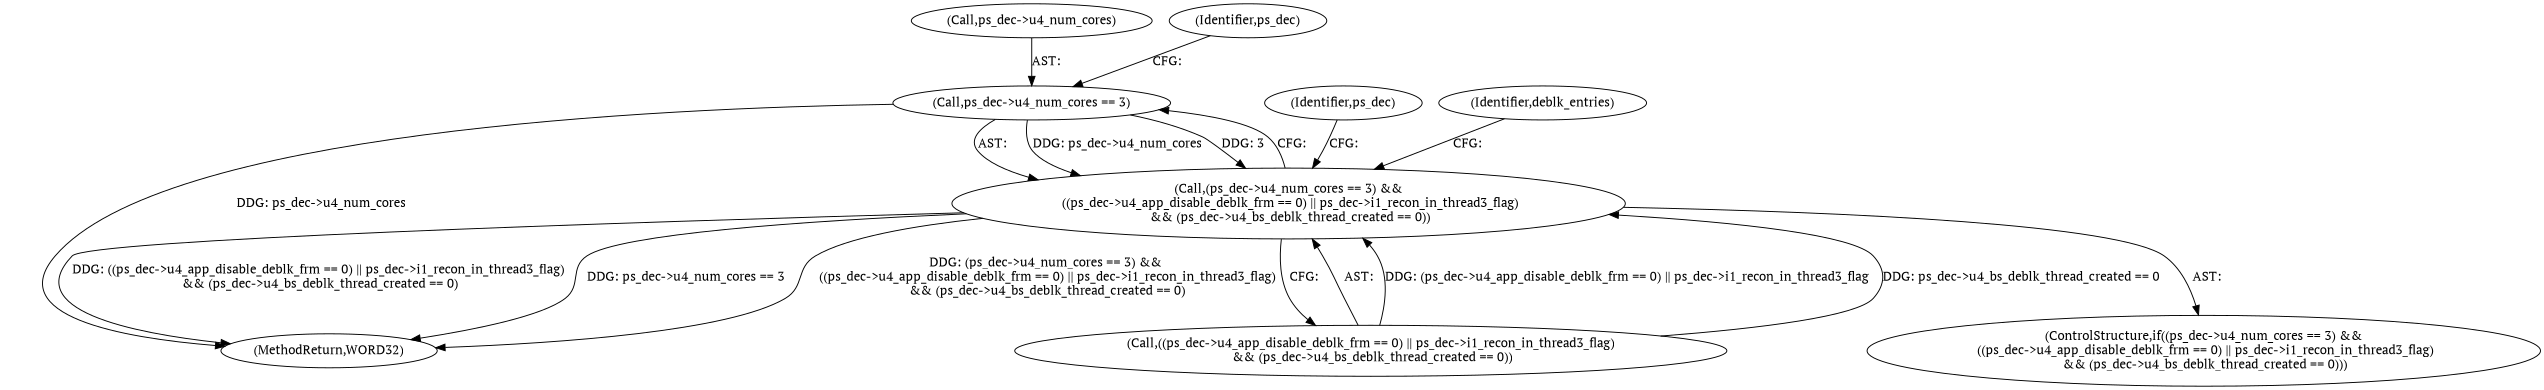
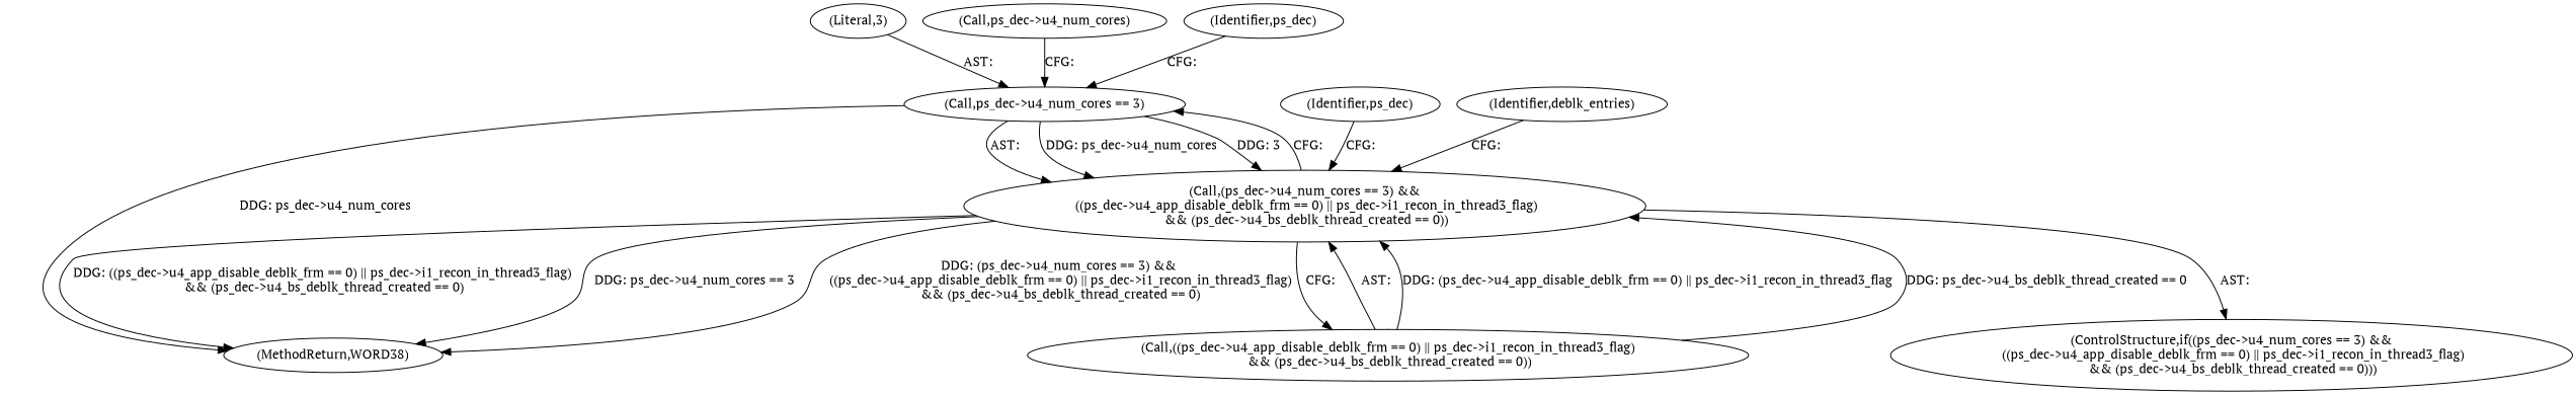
  digraph {
    fontname="PT Serif"
    node [fontname="PT Serif"]
    edge [fontname="PT Serif"]
    n1 [label="(Call,ps_dec->u4_num_cores == 3)"]
    n2 [label="(Call,(ps_dec->u4_num_cores == 3) &&\n ((ps_dec->u4_app_disable_deblk_frm == 0) || ps_dec->i1_recon_in_thread3_flag)\n && (ps_dec->u4_bs_deblk_thread_created == 0))"]
-   n3 [label="(MethodReturn,WORD32)"]
+   n3 [label="(MethodReturn,WORD38)"]
    n4 [label="(Call,((ps_dec->u4_app_disable_deblk_frm == 0) || ps_dec->i1_recon_in_thread3_flag)\n && (ps_dec->u4_bs_deblk_thread_created == 0))"]
    n5 [label="(ControlStructure,if((ps_dec->u4_num_cores == 3) &&\n ((ps_dec->u4_app_disable_deblk_frm == 0) || ps_dec->i1_recon_in_thread3_flag)\n && (ps_dec->u4_bs_deblk_thread_created == 0)))"]
+   n6 [label="(Literal,3)"]
    n7 [label="(Call,ps_dec->u4_num_cores)"]
    n8 [label="(Identifier,ps_dec)"]
    n9 [label="(Identifier,ps_dec)"]
    n10 [label="(Identifier,deblk_entries)"]
    n1 -> n2 [label="AST: "]
    n1 -> n2 [label="DDG: ps_dec->u4_num_cores"]
    n1 -> n2 [label="DDG: 3"]
    n1 -> n3 [label="DDG: ps_dec->u4_num_cores"]
    n2 -> n1 [label="CFG: "]
    n2 -> n3 [label="DDG: ((ps_dec->u4_app_disable_deblk_frm == 0) || ps_dec->i1_recon_in_thread3_flag)\n && (ps_dec->u4_bs_deblk_thread_created == 0)"]
    n2 -> n3 [label="DDG: ps_dec->u4_num_cores == 3"]
    n2 -> n3 [label="DDG: (ps_dec->u4_num_cores == 3) &&\n ((ps_dec->u4_app_disable_deblk_frm == 0) || ps_dec->i1_recon_in_thread3_flag)\n && (ps_dec->u4_bs_deblk_thread_created == 0)"]
    n2 -> n4 [label="CFG: "]
    n2 -> n5 [label="AST: "]
    n4 -> n2 [label="AST: "]
    n4 -> n2 [label="DDG: (ps_dec->u4_app_disable_deblk_frm == 0) || ps_dec->i1_recon_in_thread3_flag"]
    n4 -> n2 [label="DDG: ps_dec->u4_bs_deblk_thread_created == 0"]
-   n7 -> n1 [label="AST: "]
+   n6 -> n1 [label="AST: "]
+   n7 -> n1 [label="CFG: "]
    n8 -> n1 [label="CFG: "]
    n9 -> n2 [label="CFG: "]
    n10 -> n2 [label="CFG: "]
  }
